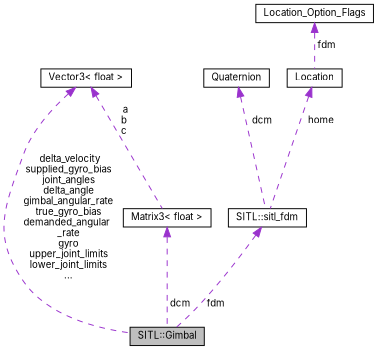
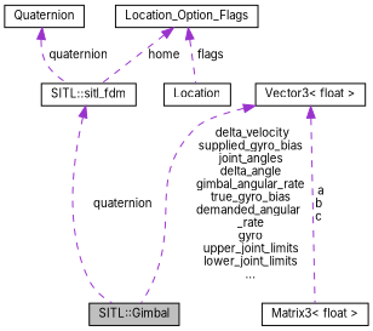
  digraph {
    fontname=Inter
    node [color=black fillcolor=white fontname=Inter fontsize=10 shape=record style=filled]
    edge [color=darkorchid3 dir=back fontname=Inter fontsize=10 labelfontname=Helvetica labelfontsize=10 style=dashed]
    n1 [fillcolor=grey75 fontcolor=black height=0.2 label="SITL::Gimbal" width=0.4]
    n2 [height=0.2 label="Matrix3\< float \>" width=0.4]
    n3 [height=0.2 label="Vector3\< float \>" width=0.4]
    n4 [height=0.2 label="SITL::sitl_fdm" width=0.4]
    n5 [height=0.2 label=Quaternion width=0.4]
    n6 [height=0.2 label=Location width=0.4]
    n7 [height=0.2 label=Location_Option_Flags width=0.4]
-   n2 -> n1 [label=" dcm"]
    n3 -> n1 [label=" delta_velocity\nsupplied_gyro_bias\njoint_angles\ndelta_angle\ngimbal_angular_rate\ntrue_gyro_bias\ndemanded_angular\l_rate\ngyro\nupper_joint_limits\nlower_joint_limits\n..."]
    n3 -> n2 [label=" a\nb\nc"]
-   n4 -> n1 [label=" fdm"]
-   n5 -> n4 [label=" dcm"]
-   n6 -> n4 [label=" home"]
-   n7 -> n6 [label=" fdm"]
+   n4 -> n1 [label=" quaternion"]
+   n5 -> n4 [label=" quaternion"]
+   n7 -> n4 [label=" home"]
+   n7 -> n6 [label=" flags"]
  }
